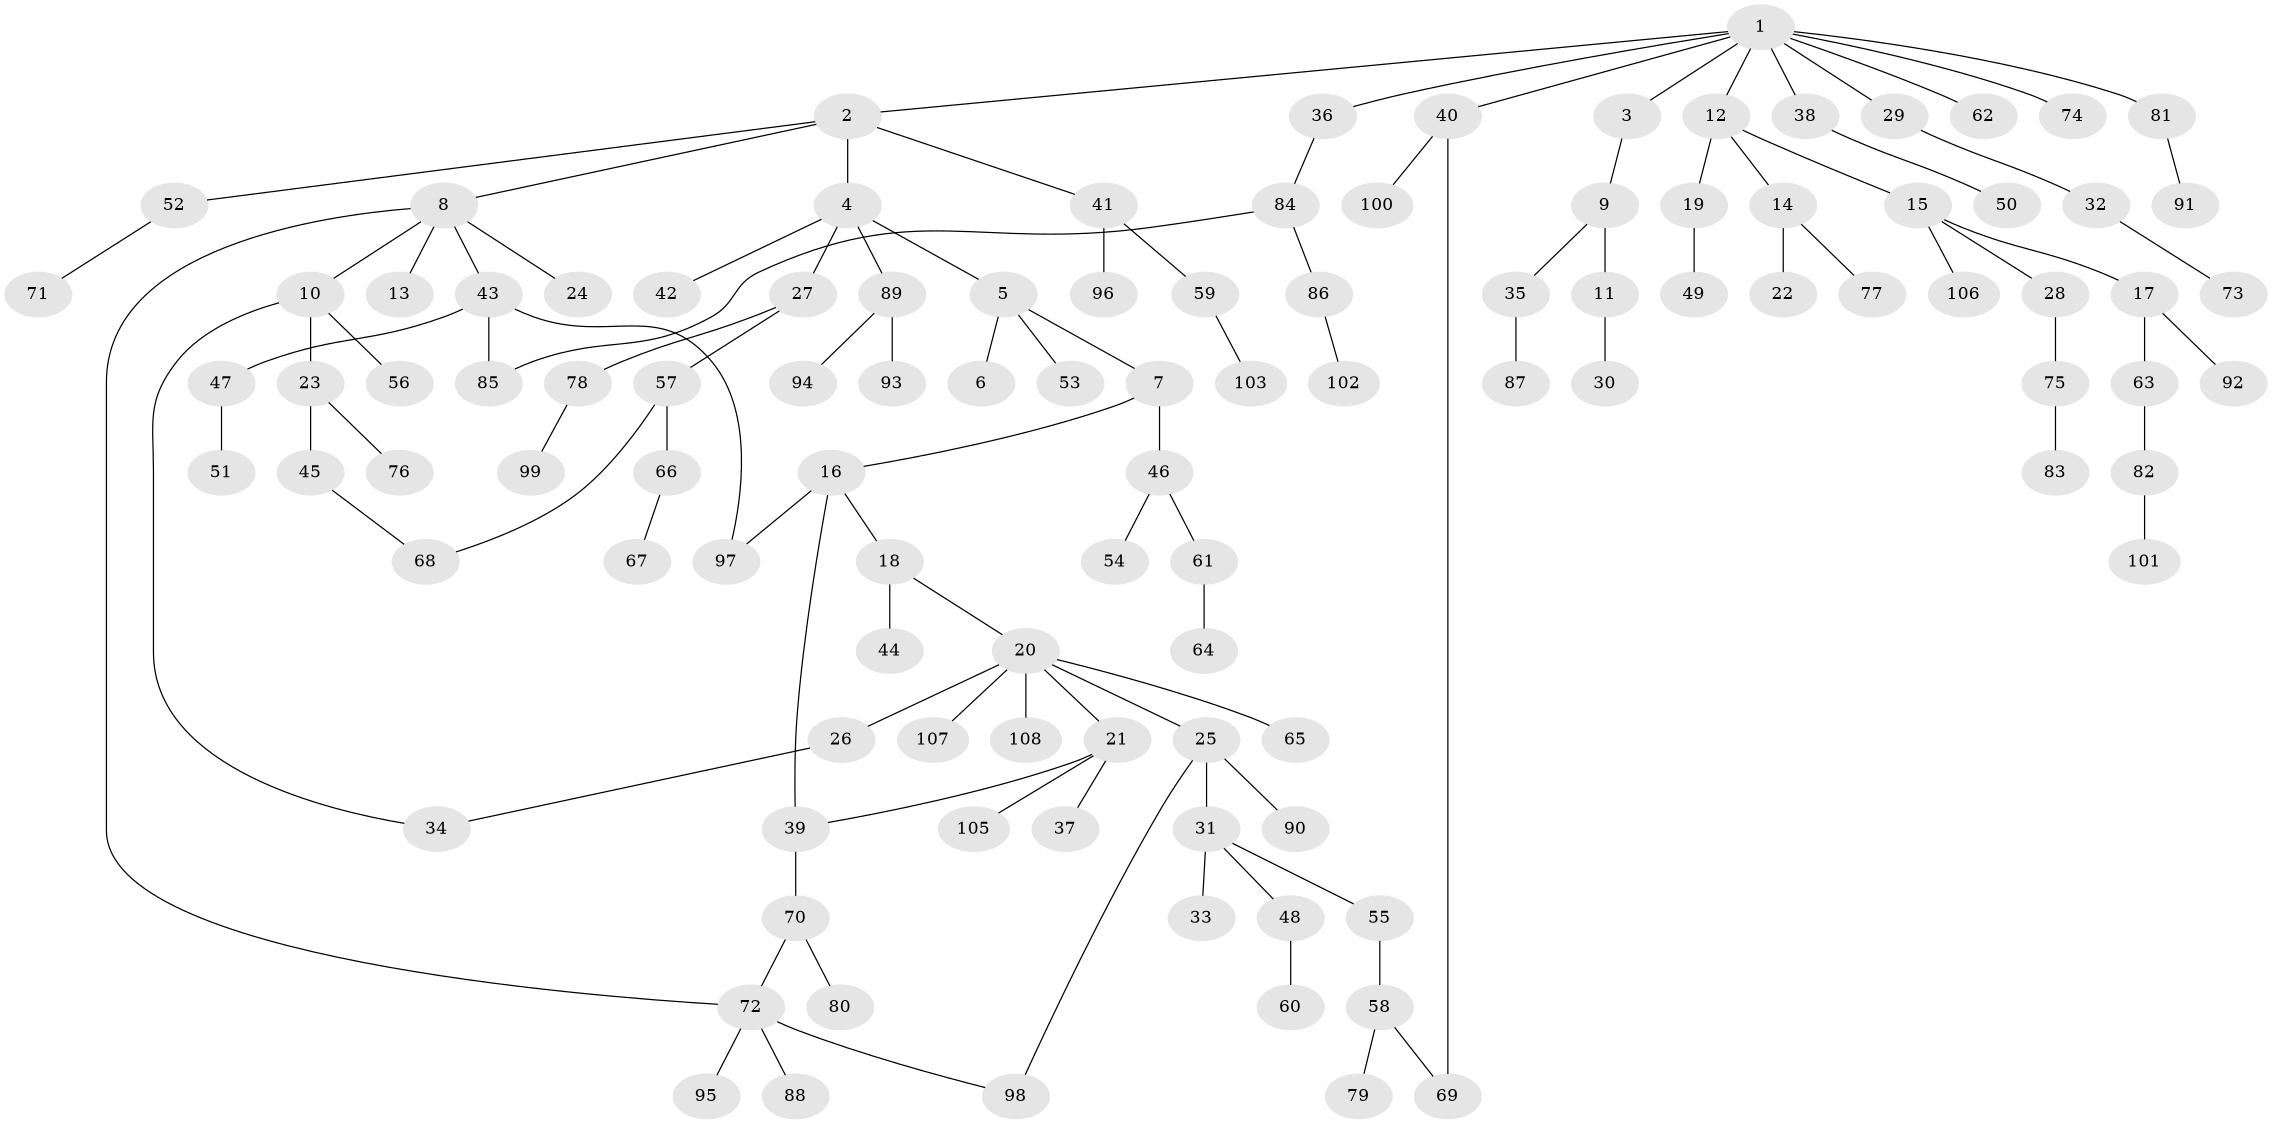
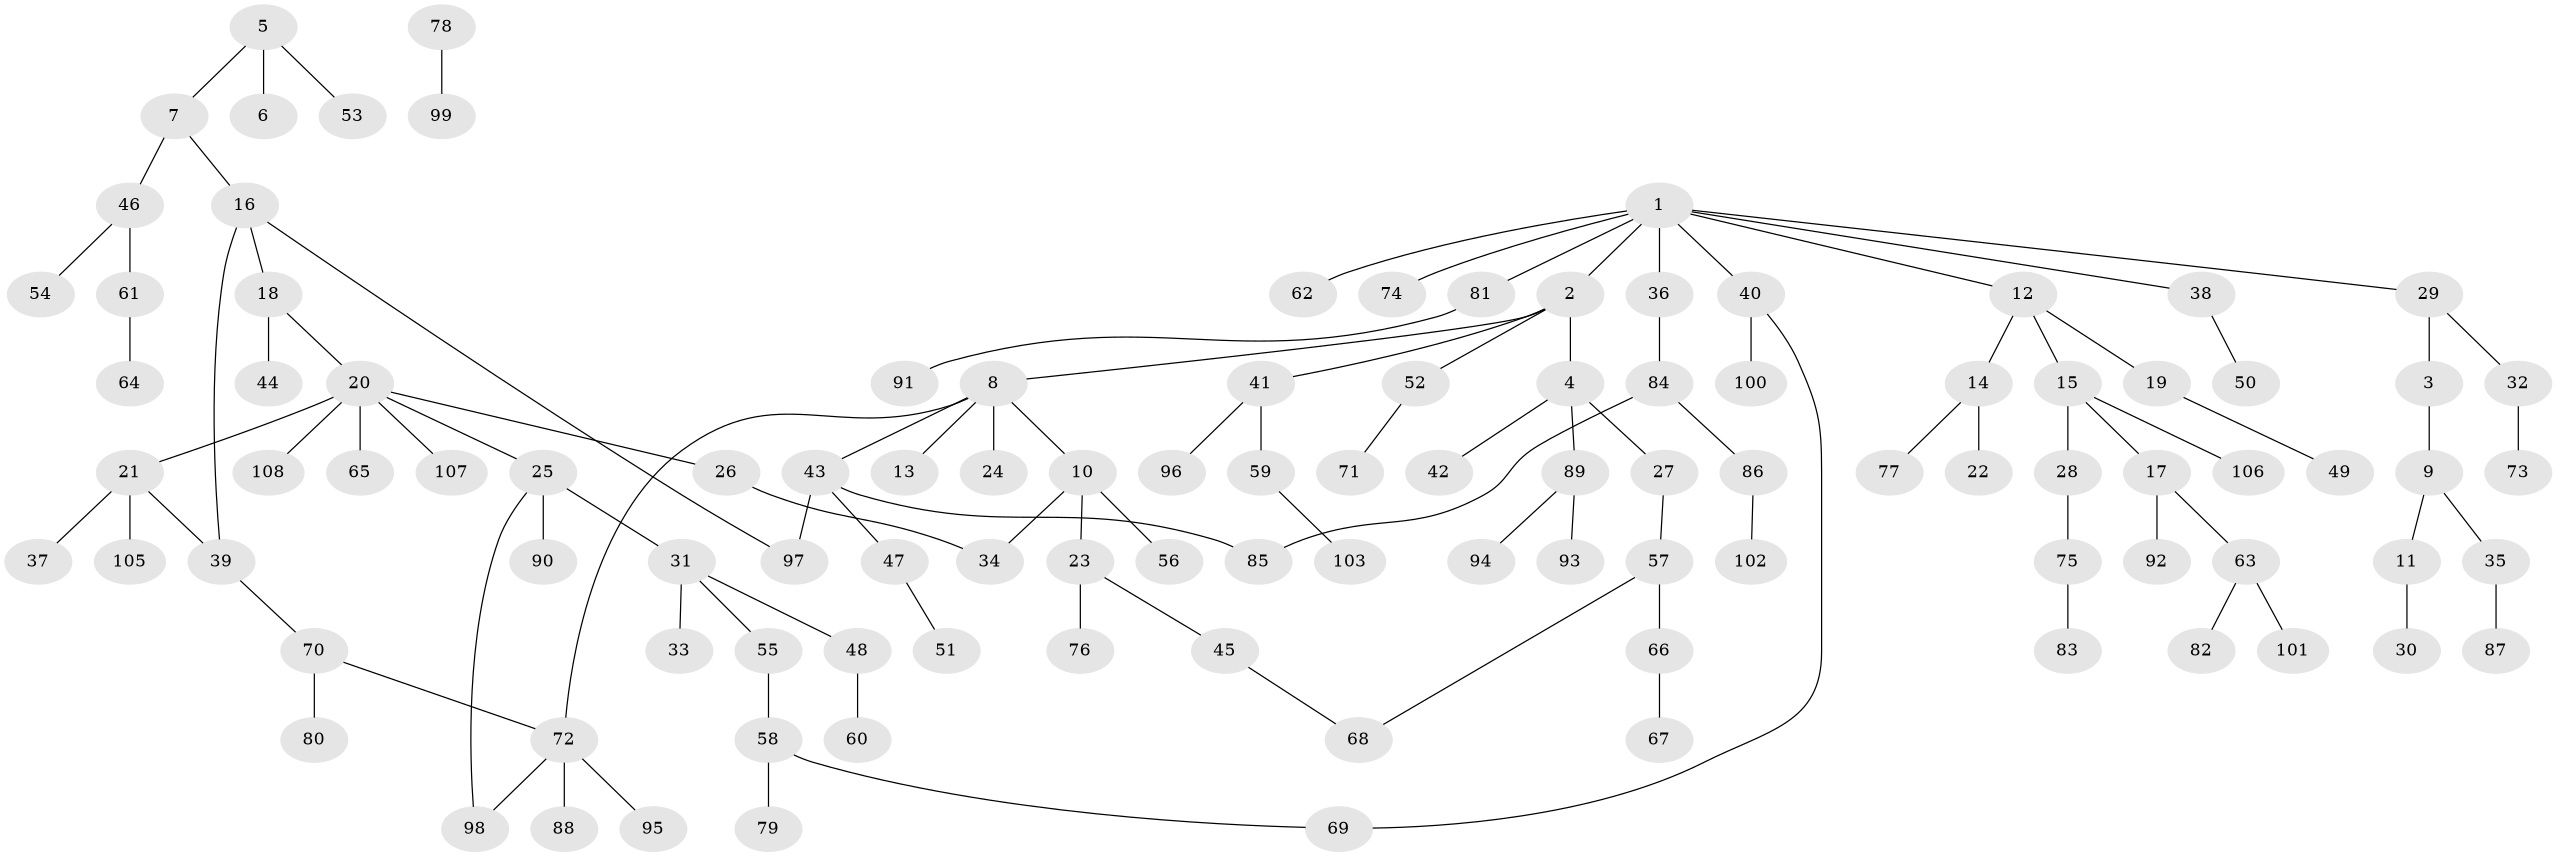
  graph {
    node [color=gray90 style=filled]
    1
    2
    3
    12
    29
    36
    38
    40
    62
    74
    81
    4
    8
    41
    52
    9
    14
    15
    19
    32
    84
    50
    69
    100
    91
    5
    27
    42
    89
    10
    13
    24
    43
    72
    59
    96
    71
    11
    35
    6
    7
    53
    57
    78
    93
    94
    16
    46
    18
    39
    97
    54
    61
    23
    34
    56
    47
    85
    98
    88
    95
    30
    87
    45
    76
    22
    77
    17
    28
    106
    49
    73
    63
    92
    75
    20
    44
    70
    82
    21
    25
    26
    65
    107
    108
    37
    105
    31
    90
    68
    33
    48
    55
    66
    99
    83
    60
    58
    86
    80
    103
    51
    64
    79
    67
    101
    102
    1 -- 2
-   1 -- 3
+   29 -- 3
    1 -- 12
    1 -- 29
    1 -- 36
    1 -- 38
    1 -- 40
    1 -- 62
    1 -- 74
    1 -- 81
    2 -- 4
    2 -- 8
    2 -- 41
    2 -- 52
    3 -- 9
    12 -- 14
    12 -- 15
    12 -- 19
    29 -- 32
    36 -- 84
    38 -- 50
    40 -- 69
    40 -- 100
    81 -- 91
-   4 -- 5
    4 -- 27
    4 -- 42
    4 -- 89
    8 -- 10
    8 -- 13
    8 -- 24
    8 -- 43
    8 -- 72
    41 -- 59
    41 -- 96
    52 -- 71
    9 -- 11
    9 -- 35
    14 -- 22
    14 -- 77
    15 -- 17
    15 -- 28
    15 -- 106
    19 -- 49
    32 -- 73
    84 -- 85
    84 -- 86
    5 -- 6
    5 -- 7
    5 -- 53
    27 -- 57
-   27 -- 78
    89 -- 93
    89 -- 94
    10 -- 23
    10 -- 34
    10 -- 56
    43 -- 97
    43 -- 47
    43 -- 85
    72 -- 98
    72 -- 88
    72 -- 95
    59 -- 103
    11 -- 30
    35 -- 87
    7 -- 16
    7 -- 46
    57 -- 68
    57 -- 66
    78 -- 99
    16 -- 18
    16 -- 39
    16 -- 97
    46 -- 54
    46 -- 61
    18 -- 20
    18 -- 44
    39 -- 70
    61 -- 64
    23 -- 45
    23 -- 76
    47 -- 51
    45 -- 68
    17 -- 63
    17 -- 92
    28 -- 75
    63 -- 82
    75 -- 83
    20 -- 21
    20 -- 25
    20 -- 26
    20 -- 65
    20 -- 107
    20 -- 108
    70 -- 72
    70 -- 80
-   82 -- 101
+   63 -- 101
    21 -- 39
    21 -- 37
    21 -- 105
    25 -- 98
    25 -- 31
    25 -- 90
    26 -- 34
    31 -- 33
    31 -- 48
    31 -- 55
    48 -- 60
    55 -- 58
    66 -- 67
    58 -- 69
    58 -- 79
    86 -- 102
  }
